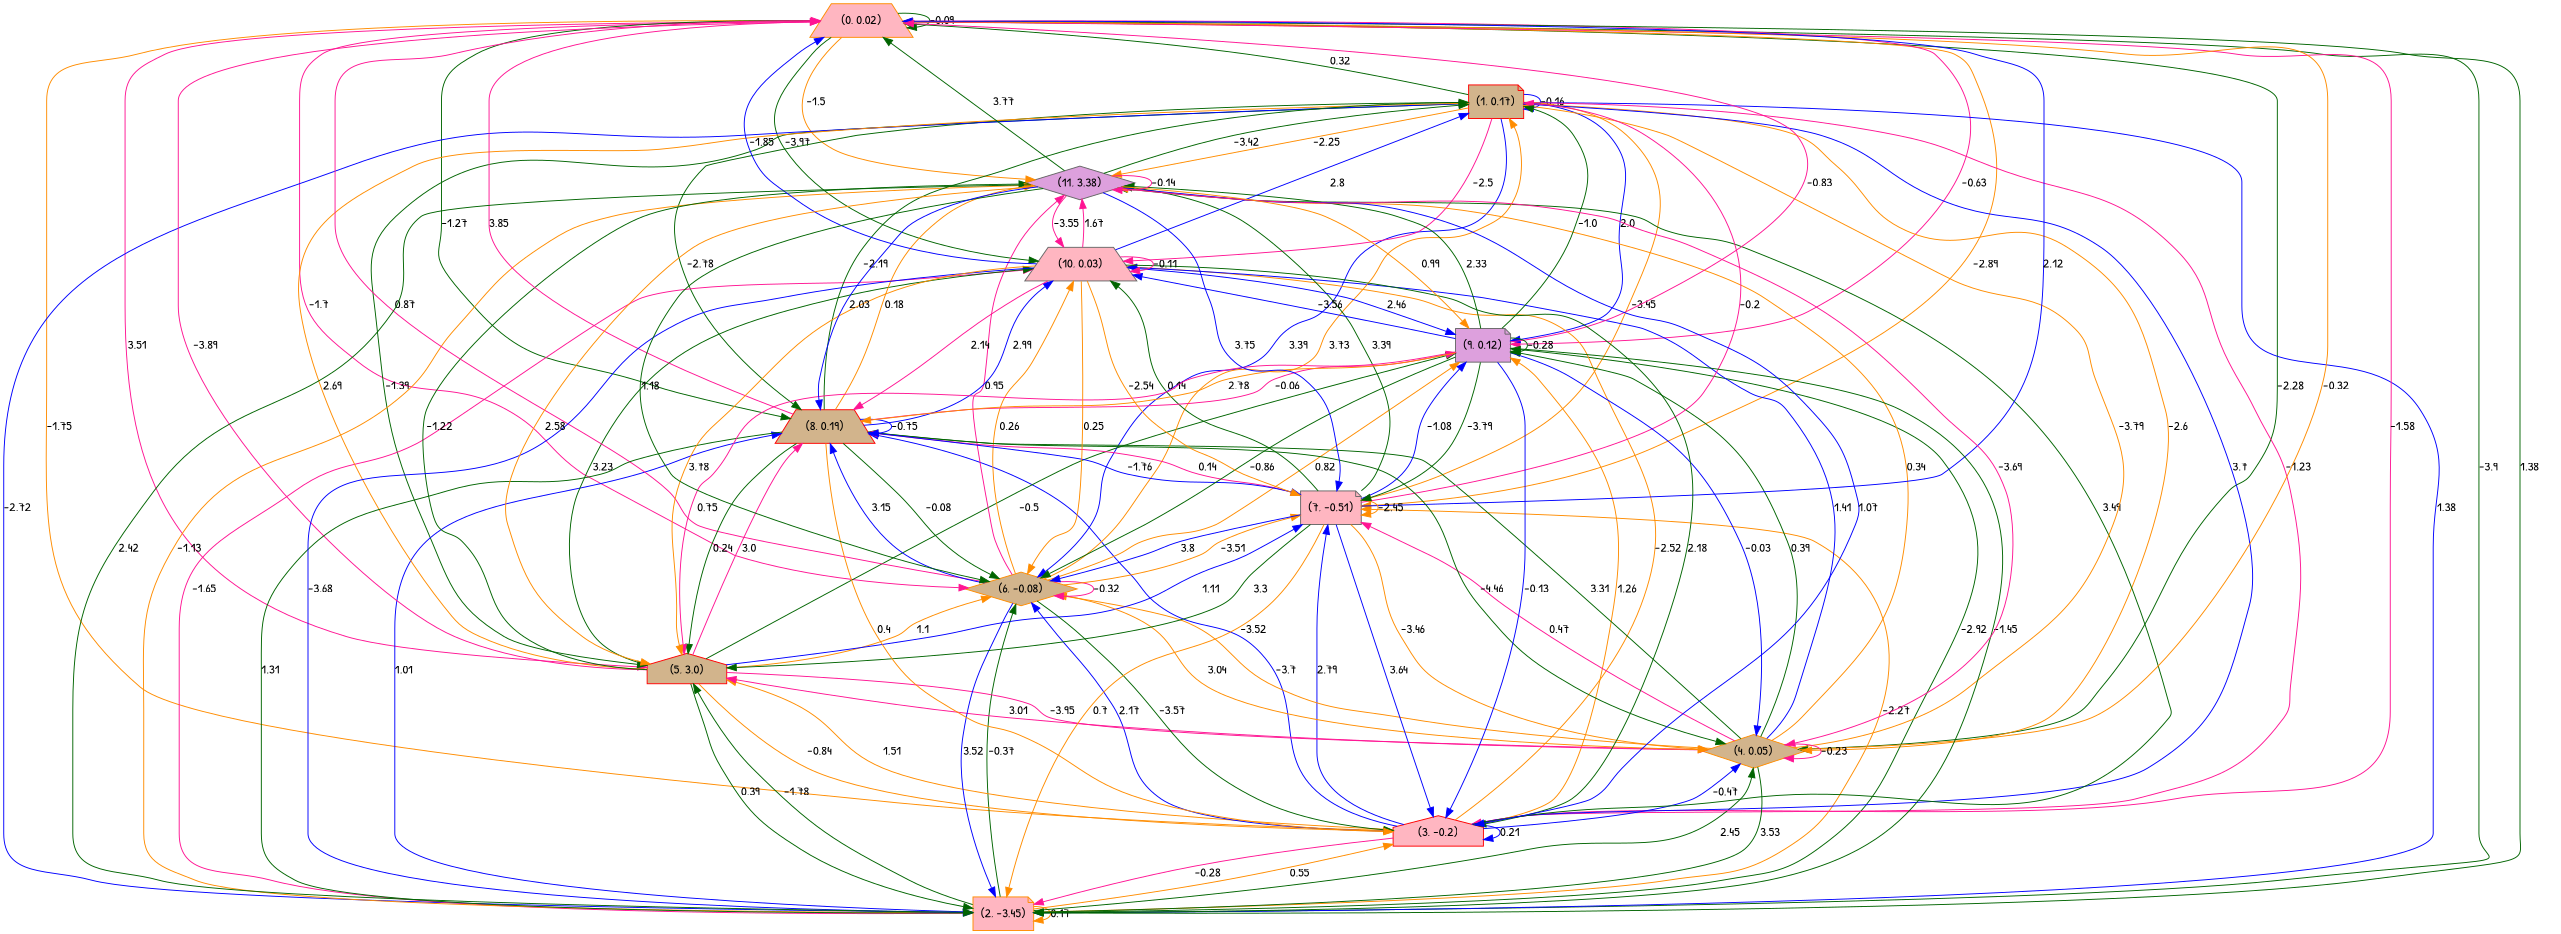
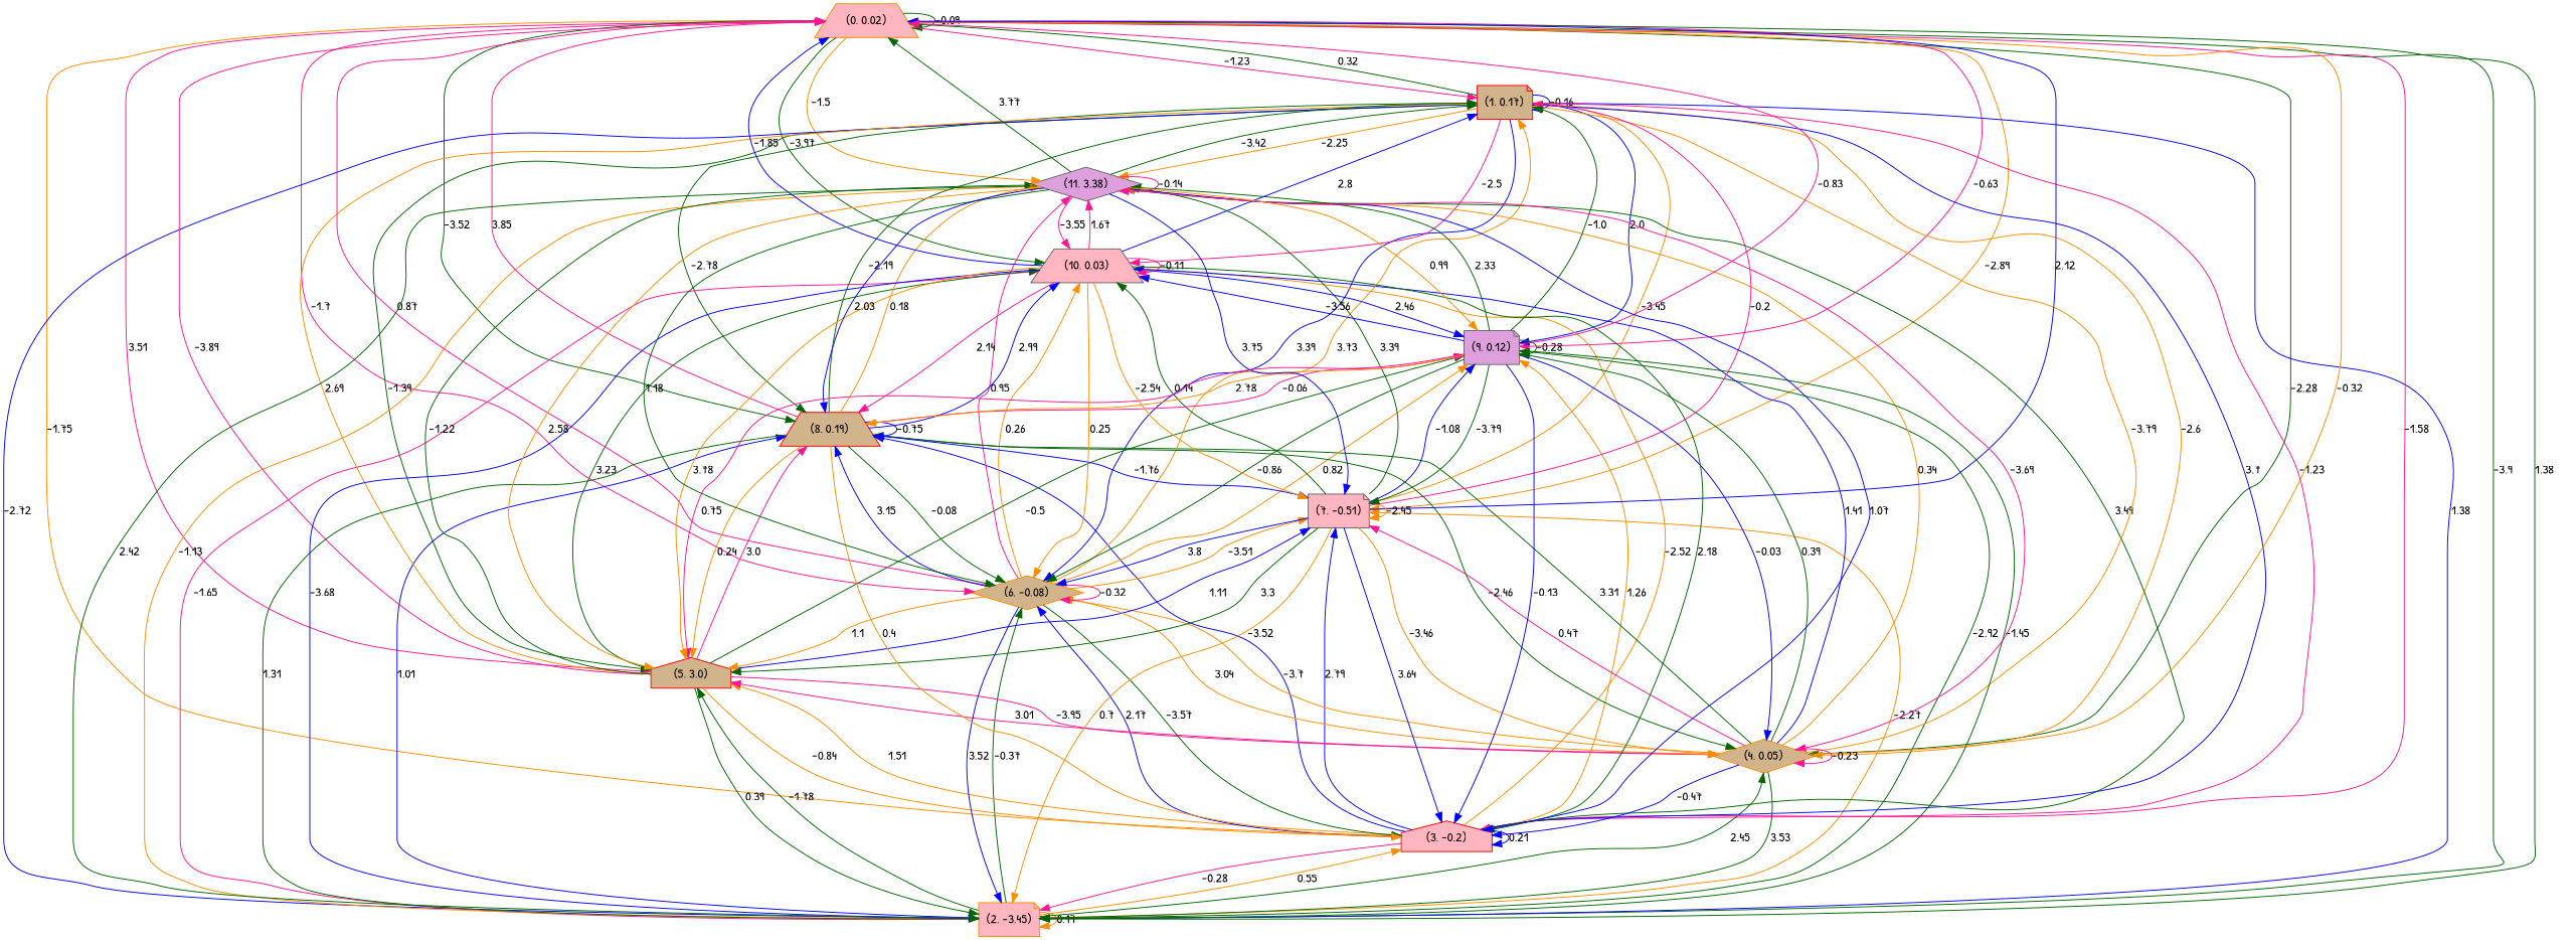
  digraph {
    fontname="Patrick Hand"
    node [color=darkorange fillcolor=lightpink fontname="Patrick Hand" shape=note style=filled]
    edge [color=darkgreen fontname="Patrick Hand"]
    n1 [label="(0, 0.02)" shape=trapezium]
    n2 [color=red fillcolor=tan label="(1, 0.17)"]
    n3 [label="(2, -3.45)"]
    n4 [color=red label="(3, -0.2)" shape=house]
    n5 [fillcolor=tan label="(4, 0.05)" shape=diamond]
    n6 [color=red fillcolor=tan label="(5, 3.0)" shape=house]
    n7 [fillcolor=tan label="(6, -0.08)" shape=diamond]
    n8 [color=gray40 label="(7, -0.51)"]
    n9 [color=red fillcolor=tan label="(8, 0.19)" shape=trapezium]
    n10 [color=gray40 fillcolor=plum label="(9, 0.12)"]
    n11 [color=gray40 label="(10, 0.03)" shape=trapezium]
    n12 [color=gray40 fillcolor=plum label="(11, 3.38)" shape=diamond]
    n1 -> n1 [label=-0.09]
+   n1 -> n2 [color=deeppink label=-1.23]
    n1 -> n3 [label=-3.9]
    n1 -> n4 [color=darkorange label=-1.75]
    n1 -> n5 [label=-2.28]
    n1 -> n6 [color=deeppink label=3.51]
    n1 -> n7 [color=deeppink label=-1.7]
    n1 -> n8 [color=darkorange label=-2.89]
-   n1 -> n9 [label=-1.27]
+   n1 -> n9 [label=-3.52]
    n1 -> n10 [color=deeppink label=-0.63]
    n1 -> n11 [label=-3.97]
    n1 -> n12 [color=darkorange label=-1.5]
    n2 -> n1 [label=0.32]
    n2 -> n2 [color=blue label=-0.16]
    n2 -> n3 [color=blue label=1.38]
    n2 -> n4 [color=deeppink label=-1.23]
    n2 -> n5 [color=darkorange label=-2.6]
    n2 -> n6 [label=-1.39]
    n2 -> n7 [color=blue label=3.39]
    n2 -> n8 [color=darkorange label=-3.45]
    n2 -> n9 [label=-2.78]
    n2 -> n10 [color=blue label=2.0]
    n2 -> n11 [color=deeppink label=-2.5]
    n2 -> n12 [color=darkorange label=-2.25]
    n3 -> n1 [label=1.38]
    n3 -> n2 [color=blue label=-2.72]
    n3 -> n3 [color=darkorange label=0.17]
    n3 -> n4 [color=darkorange label=0.55]
    n3 -> n5 [label=2.45]
    n3 -> n6 [label=-1.78]
    n3 -> n7 [label=-0.37]
    n3 -> n8 [color=darkorange label=-2.27]
    n3 -> n9 [color=blue label=1.01]
    n3 -> n10 [label=-2.92]
    n3 -> n11 [color=deeppink label=-1.65]
    n3 -> n12 [color=darkorange label=-1.13]
    n4 -> n1 [color=deeppink label=-1.58]
    n4 -> n2 [color=blue label=3.7]
    n4 -> n3 [color=deeppink label=-0.28]
    n4 -> n4 [color=blue label=0.21]
    n4 -> n6 [color=darkorange label=1.51]
    n4 -> n7 [color=blue label=2.17]
    n4 -> n8 [color=blue label=2.79]
    n4 -> n9 [color=blue label=-3.52]
    n4 -> n10 [color=darkorange label=1.26]
    n4 -> n11 [color=darkorange label=-2.52]
    n4 -> n12 [label=3.49]
    n5 -> n1 [color=darkorange label=-0.32]
    n5 -> n2 [color=darkorange label=-3.79]
    n5 -> n3 [label=3.53]
-   n4 -> n5 [color=blue label=-0.47]
+   n5 -> n4 [color=blue label=-0.47]
    n5 -> n5 [color=deeppink label=-0.23]
    n5 -> n6 [color=deeppink label=3.01]
    n5 -> n7 [color=darkorange label=-3.7]
    n5 -> n8 [color=deeppink label=0.47]
    n5 -> n9 [label=3.31]
    n5 -> n10 [label=0.39]
    n5 -> n11 [color=blue label=1.41]
    n5 -> n12 [color=darkorange label=0.34]
    n6 -> n1 [color=deeppink label=-3.89]
    n6 -> n2 [color=darkorange label=2.69]
    n6 -> n3 [label=0.39]
    n6 -> n4 [color=darkorange label=-0.84]
    n6 -> n5 [color=deeppink label=-3.95]
    n6 -> n8 [color=blue label=1.11]
    n6 -> n9 [color=deeppink label=3.0]
    n6 -> n10 [label=-0.5]
    n6 -> n11 [label=3.23]
    n6 -> n12 [label=-1.22]
    n7 -> n1 [color=deeppink label=0.87]
    n7 -> n2 [color=darkorange label=3.73]
    n7 -> n3 [color=blue label=3.52]
    n7 -> n4 [label=-3.57]
    n7 -> n5 [color=darkorange label=3.04]
-   n6 -> n7 [color=darkorange label=1.1]
+   n7 -> n6 [color=darkorange label=1.1]
    n7 -> n7 [color=deeppink label=-0.32]
    n7 -> n8 [color=darkorange label=-3.51]
    n7 -> n9 [color=blue label=3.15]
    n7 -> n10 [color=darkorange label=0.82]
    n7 -> n11 [color=darkorange label=0.26]
    n7 -> n12 [color=deeppink label=0.95]
    n8 -> n1 [color=blue label=2.12]
    n8 -> n2 [color=deeppink label=-0.2]
    n8 -> n3 [color=darkorange label=0.7]
    n8 -> n4 [color=blue label=3.64]
    n8 -> n5 [color=darkorange label=-3.46]
    n8 -> n6 [label=3.3]
    n8 -> n7 [color=blue label=3.8]
    n8 -> n8 [color=darkorange label=-2.45]
-   n8 -> n9 [color=deeppink label=0.14]
    n8 -> n10 [color=blue label=-1.08]
    n8 -> n11 [label=0.14]
    n8 -> n12 [label=3.39]
    n9 -> n1 [color=deeppink label=3.85]
    n9 -> n2 [label=-2.19]
    n9 -> n3 [label=1.31]
    n9 -> n4 [color=darkorange label=0.4]
-   n9 -> n5 [label=-4.46]
-   n9 -> n6 [label=0.24]
+   n9 -> n5 [label=-2.46]
+   n9 -> n6 [color=darkorange label=0.24]
    n9 -> n7 [label=-0.08]
    n9 -> n8 [color=blue label=-1.76]
    n9 -> n9 [color=blue label=-0.75]
    n9 -> n10 [color=deeppink label=-0.06]
    n9 -> n11 [color=blue label=2.99]
    n9 -> n12 [color=darkorange label=0.18]
    n10 -> n1 [color=deeppink label=-0.83]
    n10 -> n2 [label=-1.0]
    n10 -> n3 [label=-1.45]
    n10 -> n4 [color=blue label=-0.13]
    n10 -> n5 [color=blue label=-0.03]
    n10 -> n6 [color=deeppink label=0.75]
    n10 -> n7 [label=-0.86]
    n10 -> n8 [label=-3.79]
    n10 -> n9 [color=darkorange label=2.78]
    n10 -> n10 [label=-0.28]
    n10 -> n11 [color=blue label=-3.56]
    n10 -> n12 [label=2.33]
    n11 -> n1 [color=blue label=-1.85]
    n11 -> n2 [color=blue label=2.8]
    n11 -> n3 [color=blue label=-3.68]
    n11 -> n4 [label=2.18]
    n11 -> n6 [color=darkorange label=3.78]
    n11 -> n7 [color=darkorange label=0.25]
    n11 -> n8 [color=darkorange label=-2.54]
    n11 -> n9 [color=deeppink label=2.14]
    n11 -> n10 [color=blue label=2.46]
    n11 -> n11 [color=deeppink label=-0.11]
    n11 -> n12 [color=deeppink label=1.67]
    n12 -> n1 [label=3.77]
    n12 -> n2 [label=-3.42]
    n12 -> n3 [label=2.42]
    n12 -> n4 [color=blue label=1.07]
    n12 -> n5 [color=deeppink label=-3.69]
    n12 -> n6 [color=darkorange label=2.58]
    n12 -> n7 [label=1.18]
    n12 -> n8 [color=blue label=3.75]
    n12 -> n9 [color=blue label=2.03]
    n12 -> n10 [color=darkorange label=0.99]
    n12 -> n11 [color=deeppink label=-3.55]
    n12 -> n12 [color=deeppink label=-0.14]
  }
